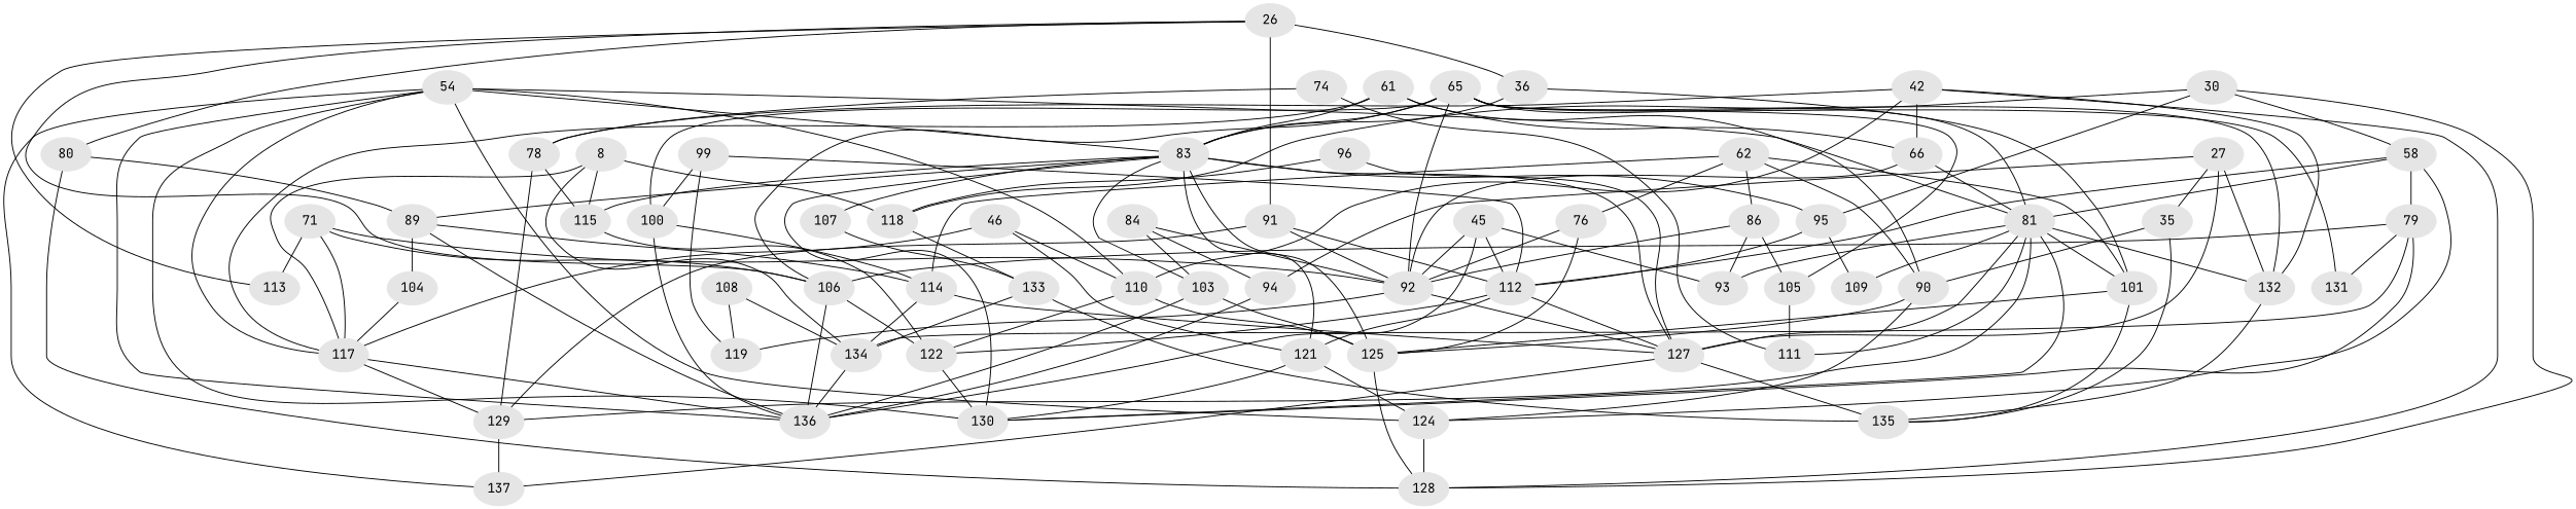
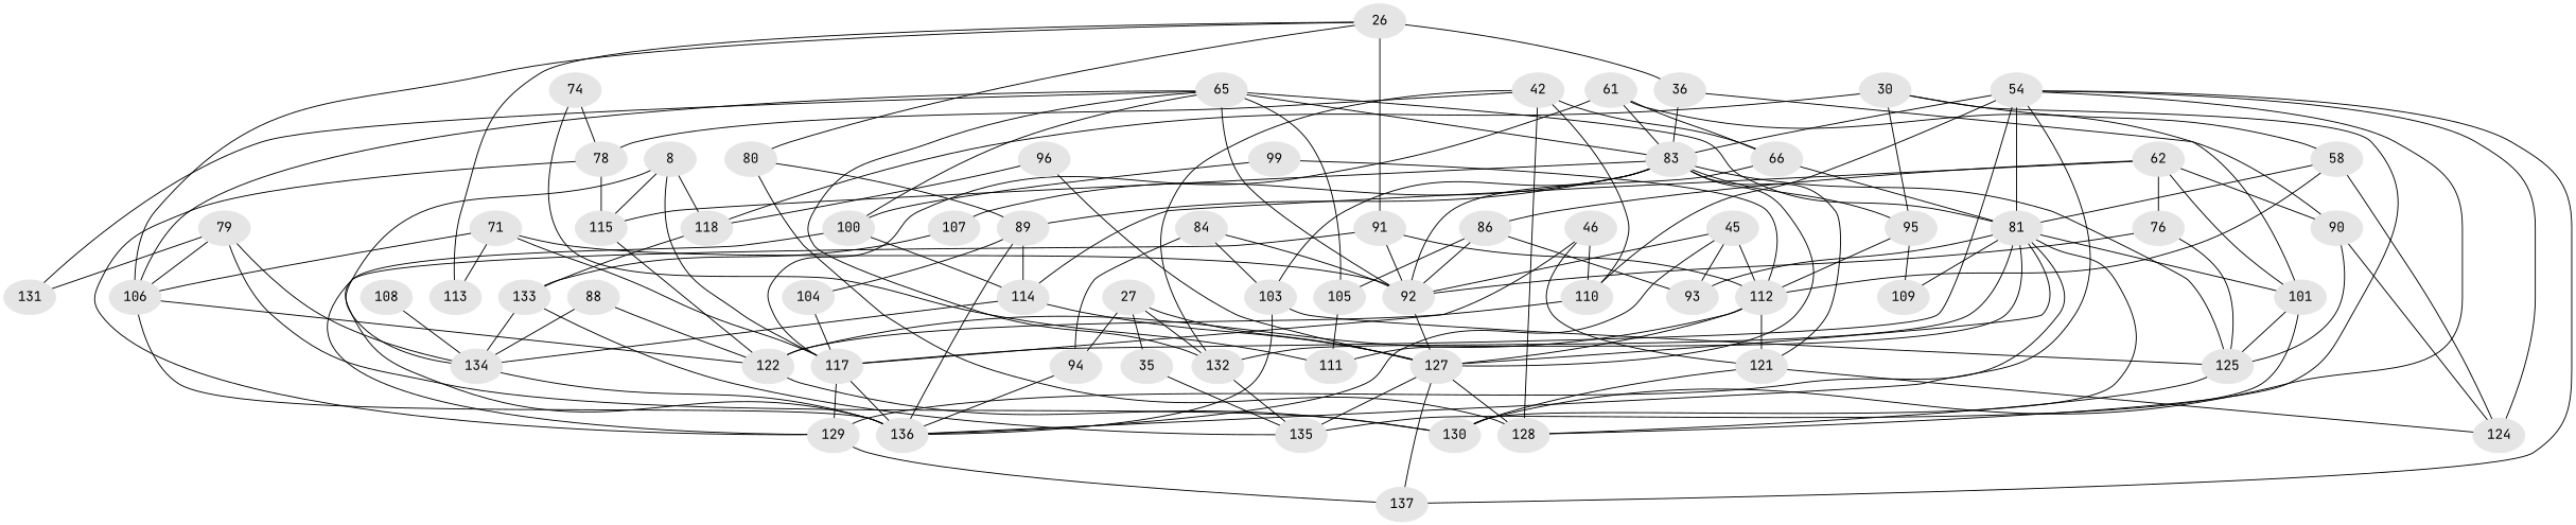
  graph {
    fontname="JetBrains Mono"
    node [color=gray90 fontname="JetBrains Mono" style=filled]
    edge [fontname="JetBrains Mono"]
    115 [super="+41"]
    122 [super="+67"]
    n3 [label=8]
    117 [super="+48"]
    118
    134 [super="+52"]
    136 [super="+68"]
    129
    133
    26 [super="+2"]
    36
    80
    91 [super="+3"]
    106 [super="+49"]
    113
    83 [super="+33+40+73"]
    101 [super="+9+22"]
    128 [super="+6"]
    89 [super="+63"]
    92 [super="+75+77"]
    112 [super="+14+87+72"]
    27
    35
    94
    127 [super="+123+98"]
    132 [super="+53+116"]
    90
    135 [super="+120+82"]
    137
    30
    58
    95
    81 [super="+59+60"]
    124 [super="+37"]
    79 [super="+18"]
    109 [super="+85"]
    125 [super="+15"]
    121
    130 [super="+50+126"]
    103 [super="+64+70"]
    107
    66 [super="+25"]
    42
    78
    110 [super="+102"]
    45 [super="+43"]
    93
-   119
    46
    54 [super="+10+16+24"]
    111
    131
    61 [super="+57"]
    76 [super="+39+69"]
    62
    86 [super="+44"]
    114 [super="+38"]
    105
    65 [super="+1+23"]
    100
    71
    74
    104
+   88
    84
    96
    99 [super="+21"]
    108 [super="+97"]
    115 -- 122
    122 -- 130 [weight=2]
    n3 -- 115 [weight=2]
    n3 -- 117 [weight=2]
    n3 -- 118
    n3 -- 134
    117 -- 136
    117 -- 129
    118 -- 133
    134 -- 136
    129 -- 137
    133 -- 134
    133 -- 135
    26 -- 36 [weight=2]
    26 -- 80
    26 -- 91 [weight=2]
    26 -- 106
    26 -- 113
    36 -- 83 [weight=3]
    36 -- 101
    80 -- 128
    80 -- 89
    91 -- 129
    91 -- 92
    91 -- 112 [weight=2]
    106 -- 122
    106 -- 136
    83 -- 115
    83 -- 89
    83 -- 127
    83 -- 95
    83 -- 125 [weight=2]
    83 -- 121
-   83 -- 130
    83 -- 103
    83 -- 107
    101 -- 135
    101 -- 125
    89 -- 136
    89 -- 114
    89 -- 104
    92 -- 127
-   92 -- 119 [weight=2]
    112 -- 122 [weight=2]
    112 -- 127 [weight=2]
    112 -- 121
    27 -- 35
    27 -- 94
    27 -- 127
    27 -- 132 [weight=2]
-   35 -- 90
    35 -- 135
    94 -- 136
    127 -- 135 [weight=3]
    127 -- 137
    132 -- 135 [weight=2]
    90 -- 124
    90 -- 125
    30 -- 118
    30 -- 128
    30 -- 58
    30 -- 95
    58 -- 112
    58 -- 81
    58 -- 124
-   58 -- 79
    95 -- 112
    95 -- 109 [weight=2]
    81 -- 129
    81 -- 101
    81 -- 127 [weight=3]
    81 -- 132
    81 -- 109 [weight=3]
    81 -- 130
    81 -- 93 [weight=2]
    81 -- 111
-   124 -- 128
+   127 -- 128
    79 -- 134
    79 -- 106
    79 -- 130
    79 -- 131
    125 -- 128
    121 -- 124
    121 -- 130
    103 -- 136
    103 -- 125 [weight=3]
    107 -- 133
    66 -- 92 [weight=2]
    66 -- 81 [weight=2]
    42 -- 128
    42 -- 132
    42 -- 66
    42 -- 78
    42 -- 110
    78 -- 115
    78 -- 129
    110 -- 122
-   110 -- 125 [weight=2]
    45 -- 136
    45 -- 92 [weight=2]
    45 -- 112
    45 -- 93
    46 -- 117
    46 -- 121
    46 -- 110
    54 -- 117 [weight=2]
    54 -- 136
    54 -- 83
    54 -- 137
    54 -- 81 [weight=2]
    54 -- 124 [weight=2]
    54 -- 130
    54 -- 110
    61 -- 117
    61 -- 83
    61 -- 90 [weight=2]
    61 -- 66
    76 -- 92 [weight=2]
    76 -- 125
    62 -- 101
    62 -- 90
    62 -- 76
    62 -- 86
    62 -- 114
    86 -- 92 [weight=2]
    86 -- 93
    86 -- 105
    114 -- 134
    114 -- 127
    105 -- 111
    65 -- 106 [weight=2]
    65 -- 83
    65 -- 92
    65 -- 132
    65 -- 81 [weight=3]
    65 -- 131
    65 -- 105
    65 -- 100
    100 -- 136
    100 -- 114
    71 -- 117
    71 -- 106
    71 -- 113
    71 -- 92 [weight=2]
    74 -- 78
    74 -- 111
    104 -- 117
+   88 -- 122
+   88 -- 134
    84 -- 92
    84 -- 94
    84 -- 103
    96 -- 118
    96 -- 127
    99 -- 112
-   99 -- 119
    99 -- 100
    108 -- 134 [weight=2]
-   108 -- 119
  }
